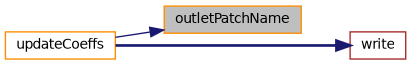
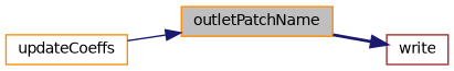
  digraph {
    rankdir=LR
    node [color=darkorange fontname=Helvetica fontsize=10 shape=record]
    edge [color=midnightblue fontname=Helvetica fontsize=10 labelfontname=Helvetica labelfontsize=10]
    n1 [fillcolor=grey75 fontcolor=black height=0.2 label=outletPatchName style=filled width=0.4]
    n2 [color=brown height=0.2 label=write width=0.4]
    n3 [height=0.2 label=updateCoeffs width=0.4]
-   n3 -> n2 [style=bold]
+   n1 -> n2 [style=bold]
    n3 -> n1 [style=solid]
  }
